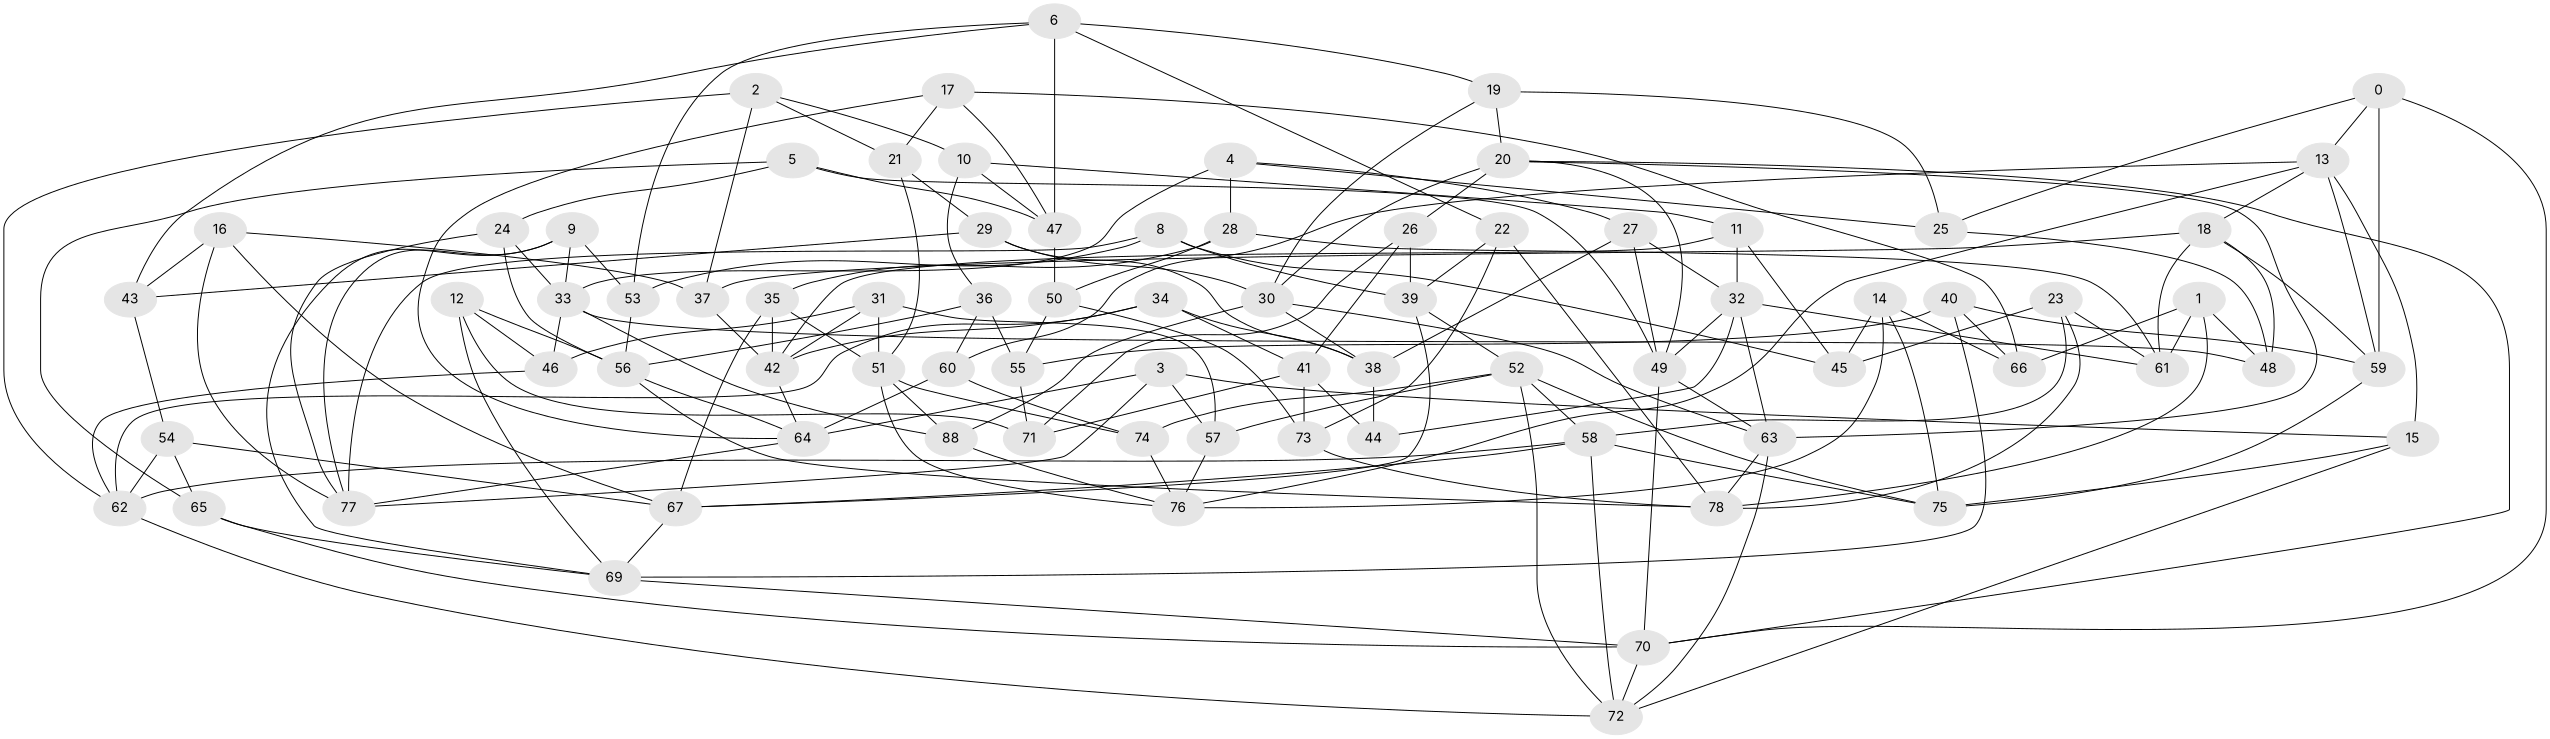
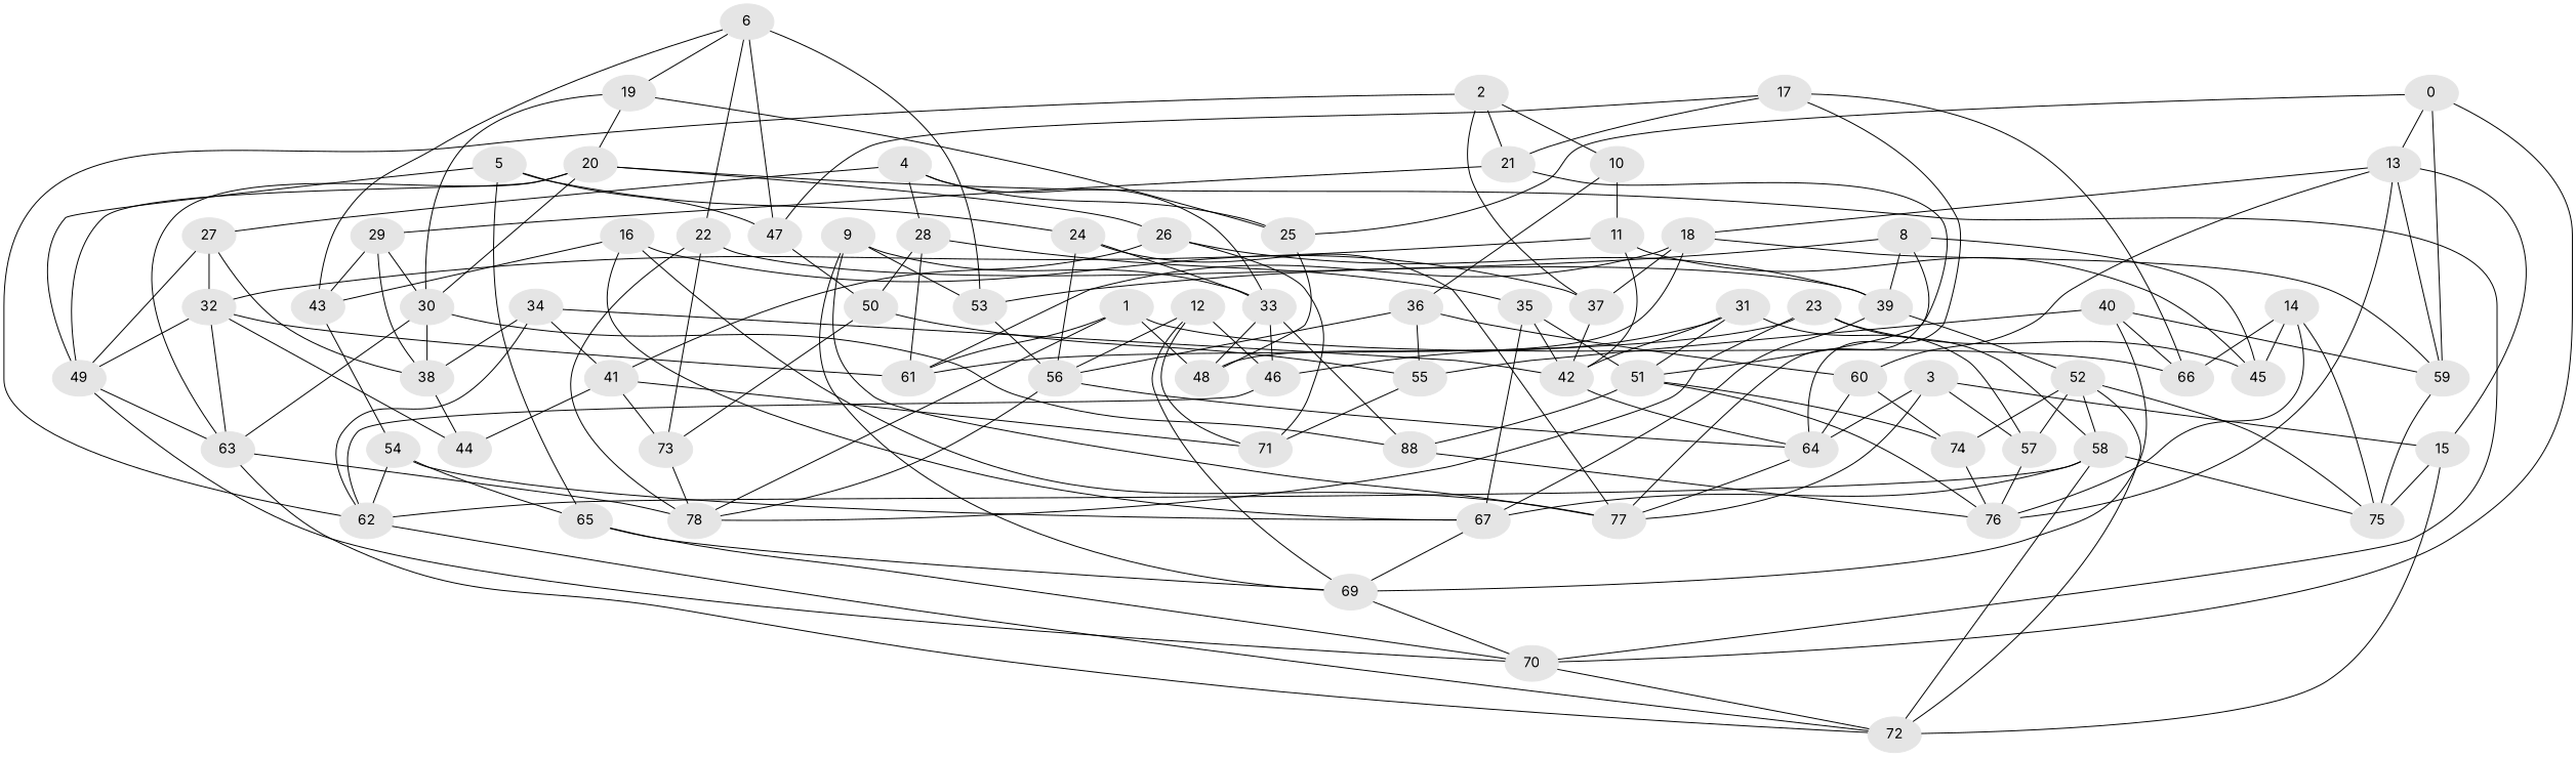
  graph {
    fontname=Inter
    node [color=gray90 fontname=Inter style=filled]
    edge [fontname=Inter weight=1.0]
    1
    48
    61
    66
    78
    2
    10
    21
    37
    62
    47
    11
    36
    29
    51
    42
    72
    3
    15
    57
    64
    77
    75
    76
    4
    25
    27
    28
    33
    49
    32
    38
    35
    50
    46
    n36 [label=88]
    5
    24
    65
    56
    70
    63
    69
    6
    19
    22
    43
    53
    20
    30
    39
    73
    54
    n54 [label=0]
    13
    59
    18
    60
    8
    45
    67
    52
    9
    55
    44
    12
    71
    74
    14
    16
    17
    26
    41
    23
    58
    31
    34
    40
    1 -- 48
    1 -- 61
    1 -- 66
    1 -- 78
    2 -- 10
    2 -- 21
    2 -- 37
    2 -- 62
-   10 -- 47
    10 -- 11
    10 -- 36
    21 -- 29
    21 -- 51
    37 -- 42
    62 -- 72
    47 -- 50
    11 -- 42
    11 -- 32
    11 -- 45
    36 -- 56
    36 -- 60
    36 -- 55
    29 -- 38
    29 -- 43
    29 -- 30
    51 -- 76
    51 -- n36
    51 -- 74
    42 -- 64
    3 -- 15
    3 -- 57
    3 -- 64
    3 -- 77
    15 -- 72
    15 -- 75
    57 -- 76
    64 -- 77
    4 -- 25
    4 -- 27
    4 -- 28
    4 -- 33
    25 -- 48
    27 -- 49
    27 -- 32
    27 -- 38
    28 -- 61
    28 -- 35
    28 -- 50
    33 -- 48
    33 -- 46
    33 -- n36
    49 -- 70
    49 -- 63
    32 -- 61
    32 -- 49
    32 -- 63
    32 -- 44
    38 -- 44 [weight=2.0]
    35 -- 51
    35 -- 42
    35 -- 67
    50 -- 73
    50 -- 55
    46 -- 62
    n36 -- 76
    5 -- 47
    5 -- 49
    5 -- 24
    5 -- 65
    24 -- 77
    24 -- 33
    24 -- 56
    65 -- 70
    65 -- 69
    56 -- 78
    56 -- 64
    70 -- 72
    63 -- 78
    63 -- 72
    69 -- 70
    6 -- 47 [weight=2.0]
    6 -- 19
    6 -- 22
    6 -- 43
    6 -- 53
    19 -- 25
    19 -- 20
    19 -- 30
    22 -- 78
    22 -- 39 [weight=2.0]
    22 -- 73 [weight=2.0]
    43 -- 54
    53 -- 56
    20 -- 49
    20 -- 70
    20 -- 63
    20 -- 30
    20 -- 26
    30 -- 38
    30 -- n36
    30 -- 63
    39 -- 67
    39 -- 52
    73 -- 78
    54 -- 62
    54 -- 65
    54 -- 67
    n54 -- 25
    n54 -- 70
    n54 -- 13
    n54 -- 59
    13 -- 15
    13 -- 76
    13 -- 59
    13 -- 18
    13 -- 60
    59 -- 75 [weight=2.0]
    18 -- 48
    18 -- 61 [weight=2.0]
    18 -- 37
    18 -- 59
    60 -- 64
    60 -- 74
    8 -- 77
    8 -- 53
    8 -- 39
    8 -- 45
    67 -- 69
    52 -- 72
    52 -- 57
    52 -- 75
    52 -- 74
    52 -- 58
    9 -- 77
    9 -- 33
    9 -- 69
    9 -- 53
    55 -- 71
    12 -- 46
    12 -- 56
    12 -- 69
    12 -- 71
    74 -- 76
    14 -- 66
    14 -- 75
    14 -- 76
    14 -- 45
    16 -- 37
    16 -- 77
    16 -- 43
    16 -- 67
    17 -- 66
    17 -- 21
    17 -- 47
    17 -- 64
    26 -- 39
    26 -- 71
    26 -- 41
    41 -- 73 [weight=2.0]
    41 -- 44
    41 -- 71
    23 -- 61
    23 -- 78
    23 -- 45
    23 -- 58
    58 -- 62
    58 -- 72
    58 -- 75
    58 -- 67
    31 -- 51
    31 -- 42
    31 -- 57
    31 -- 46
    34 -- 62
    34 -- 42
    34 -- 38
    34 -- 41
    40 -- 66
    40 -- 69
    40 -- 59
    40 -- 55
  }
